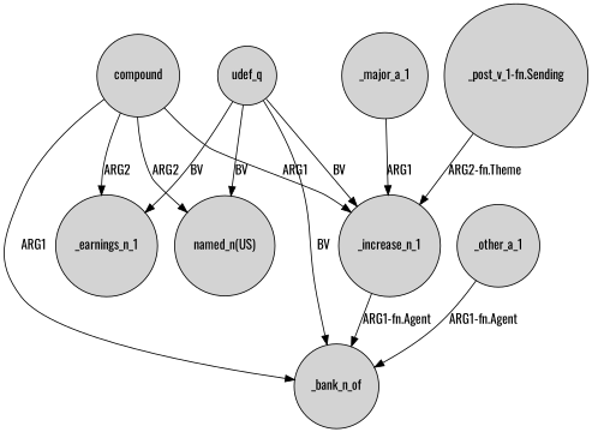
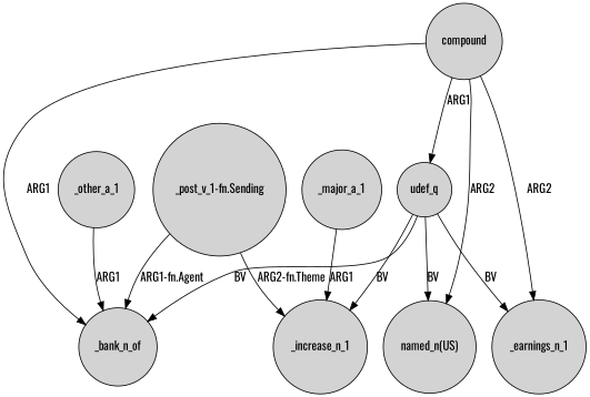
  digraph {
    fontname=Oswald
    node [fontname=Oswald shape=circle style=filled]
    edge [fontname=Oswald]
    compound
    _bank_n_of
    _increase_n_1
    "named_n(US)"
    _earnings_n_1
    udef_q
    _other_a_1
    _major_a_1
    "_post_v_1-fn.Sending"
    compound -> _bank_n_of [label=ARG1]
-   compound -> _increase_n_1 [label=ARG1]
+   compound -> udef_q [label=ARG1]
    compound -> "named_n(US)" [label=ARG2]
    compound -> _earnings_n_1 [label=ARG2]
    udef_q -> _bank_n_of [label=BV]
    udef_q -> _increase_n_1 [label=BV]
    udef_q -> "named_n(US)" [label=BV]
    udef_q -> _earnings_n_1 [label=BV]
-   _other_a_1 -> _bank_n_of [label="ARG1-fn.Agent"]
+   _other_a_1 -> _bank_n_of [label=ARG1]
    _major_a_1 -> _increase_n_1 [label=ARG1]
-   _increase_n_1 -> _bank_n_of [label="ARG1-fn.Agent"]
+   "_post_v_1-fn.Sending" -> _bank_n_of [label="ARG1-fn.Agent"]
    "_post_v_1-fn.Sending" -> _increase_n_1 [label="ARG2-fn.Theme"]
  }
